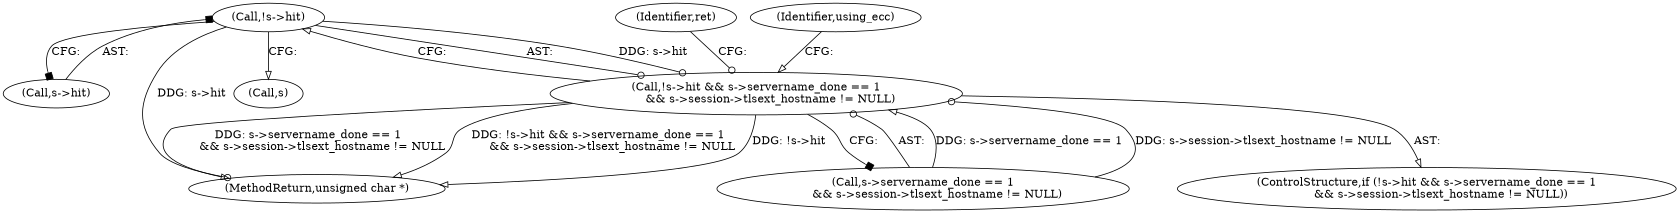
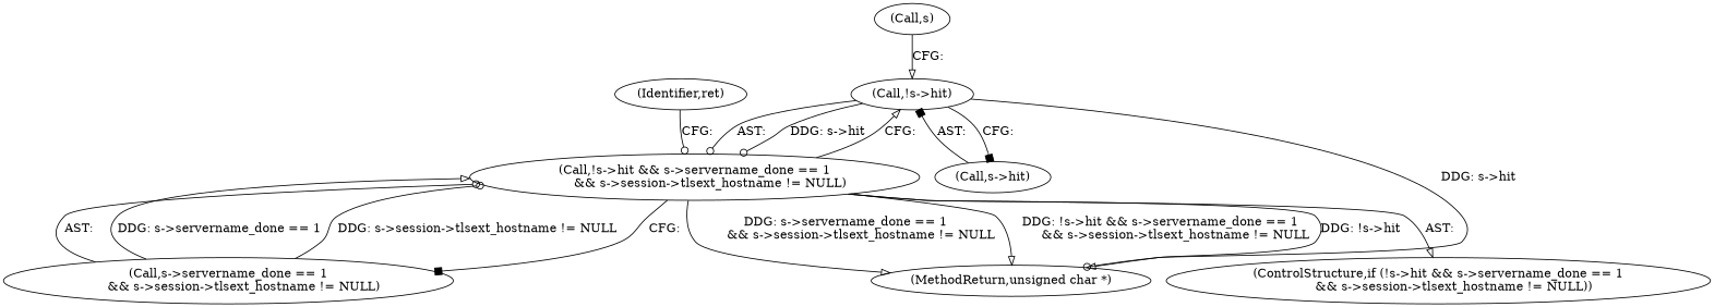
  digraph {
    edge [arrowhead=onormal]
    n1 [label="(Call,!s->hit)"]
    n2 [label="(Call,!s->hit && s->servername_done == 1\n        && s->session->tlsext_hostname != NULL)"]
    n3 [label="(Call,s->hit)"]
    n4 [label="(MethodReturn,unsigned char *)"]
    n5 [label="(Call,s->servername_done == 1\n        && s->session->tlsext_hostname != NULL)"]
    n6 [label="(ControlStructure,if (!s->hit && s->servername_done == 1\n        && s->session->tlsext_hostname != NULL))"]
    n7 [label="(Identifier,ret)"]
    n8 [label="(Call,s)"]
-   n9 [label="(Identifier,using_ecc)"]
    n1 -> n2 [arrowhead=odot label="AST: "]
    n1 -> n2 [arrowhead=odot label="DDG: s->hit"]
    n1 -> n3 [arrowhead=box label="CFG: "]
    n1 -> n4 [arrowhead=odot label="DDG: s->hit"]
    n2 -> n1 [label="CFG: "]
    n2 -> n4 [label="DDG: !s->hit"]
    n2 -> n4 [label="DDG: s->servername_done == 1\n        && s->session->tlsext_hostname != NULL"]
    n2 -> n4 [label="DDG: !s->hit && s->servername_done == 1\n        && s->session->tlsext_hostname != NULL"]
    n2 -> n5 [arrowhead=box label="CFG: "]
    n2 -> n6 [label="AST: "]
    n3 -> n1 [arrowhead=box label="AST: "]
    n5 -> n2 [arrowhead=odot label="AST: "]
    n5 -> n2 [label="DDG: s->servername_done == 1"]
    n5 -> n2 [arrowhead=odot label="DDG: s->session->tlsext_hostname != NULL"]
    n7 -> n2 [arrowhead=odot label="CFG: "]
-   n1 -> n8 [label="CFG: "]
-   n9 -> n2 [label="CFG: "]
+   n8 -> n1 [label="CFG: "]
  }
